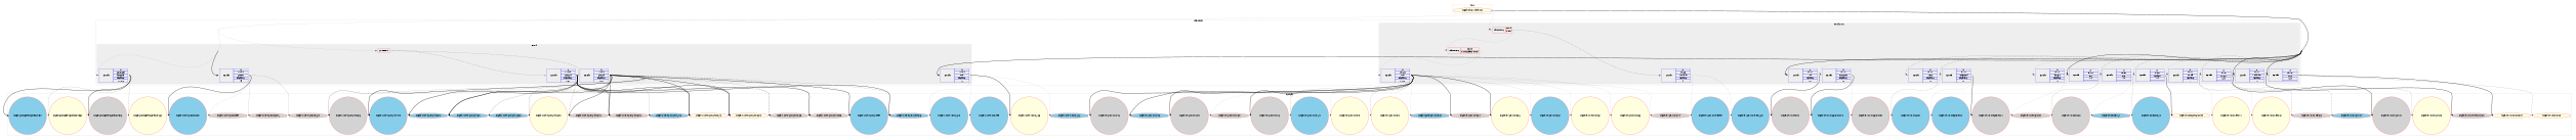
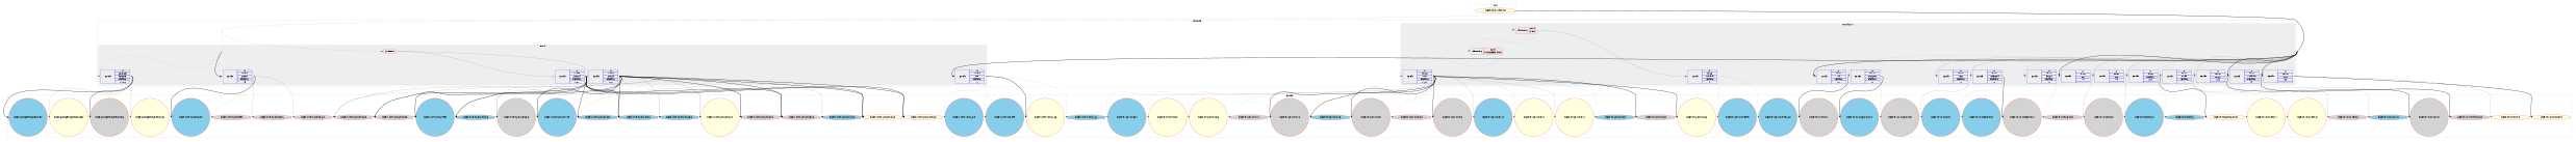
  digraph {
    compound=true
    concentrate=true
    fontname=Helvetica
    fontsize=10
    newrank=true
    rankdir=TB
    ranksep=1.5
    node [color=red fillcolor=skyblue fontname=Helvetica fontsize=10 shape=circle style=filled]
    edge [arrowhead=vee headport=w style=bold tailport=e weight=100]
    n1 [fillcolor=lightyellow label="portage://dev-db/hyperdex-1.8.1" shape=octagon width=4]
    n2 [color=blue label=<<TABLE BORDER="0" CELLBORDER="1" CELLSPACING="0" CELLPADDING="4" WIDTH="220"><TR><TD ROWSPAN="6" CELLPADDING="30">pack_dep</TD></TR><TR><TD WIDTH="110">no</TD></TR><TR><TD>sys-devel</TD></TR><TR><TD>automake</TD></TR><TR><TD>greaterequal</TD></TR><TR><TD>1.16.1</TD></TR></TABLE>> shape=none fillcolor="" style=""]
    n3 [color=blue label=<<TABLE BORDER="0" CELLBORDER="1" CELLSPACING="0" CELLPADDING="4" WIDTH="220"><TR><TD ROWSPAN="6" CELLPADDING="30">pack_dep</TD></TR><TR><TD WIDTH="110">no</TD></TR><TR><TD>sys-devel</TD></TR><TR><TD>automake</TD></TR><TR><TD>greaterequal</TD></TR><TR><TD>1.15.1</TD></TR></TABLE>> shape=none fillcolor="" style=""]
    n4 [label=<<TABLE BORDER="0" CELLBORDER="1" CELLSPACING="0" CELLPADDING="4"><TR><TD CELLPADDING="10">any_of_group</TD></TR></TABLE>> shape=none fillcolor="" style=""]
    n5 [color=blue label=<<TABLE BORDER="0" CELLBORDER="1" CELLSPACING="0" CELLPADDING="4" WIDTH="220"><TR><TD ROWSPAN="6" CELLPADDING="30">pack_dep</TD></TR><TR><TD WIDTH="110">no</TD></TR><TR><TD>app-portage</TD></TR><TR><TD>elt-patches</TD></TR><TR><TD>greaterequal</TD></TR><TR><TD>20170815</TD></TR></TABLE>> shape=none fillcolor="" style=""]
    n6 [color=blue label=<<TABLE BORDER="0" CELLBORDER="1" CELLSPACING="0" CELLPADDING="4" WIDTH="220"><TR><TD ROWSPAN="6" CELLPADDING="30">pack_dep</TD></TR><TR><TD WIDTH="110">no</TD></TR><TR><TD>sys-devel</TD></TR><TR><TD>autoconf</TD></TR><TR><TD>greaterequal</TD></TR><TR><TD>2.69</TD></TR></TABLE>> shape=none fillcolor="" style=""]
    n7 [color=blue label=<<TABLE BORDER="0" CELLBORDER="1" CELLSPACING="0" CELLPADDING="4" WIDTH="220"><TR><TD ROWSPAN="6" CELLPADDING="30">pack_dep</TD></TR><TR><TD WIDTH="110">no</TD></TR><TR><TD>sys-devel</TD></TR><TR><TD>libtool</TD></TR><TR><TD>greaterequal</TD></TR><TR><TD>2.4</TD></TR></TABLE>> shape=none fillcolor="" style=""]
    n8 [color=blue label=<<TABLE BORDER="0" CELLBORDER="1" CELLSPACING="0" CELLPADDING="4" WIDTH="220"><TR><TD ROWSPAN="6" CELLPADDING="30">pack_dep</TD></TR><TR><TD WIDTH="110">no</TD></TR><TR><TD>dev-lang</TD></TR><TR><TD>python</TD></TR><TR><TD>greaterequal</TD></TR><TR><TD>2.7.5-r2</TD></TR></TABLE>> shape=none fillcolor="" style=""]
    n9 [label=<<TABLE BORDER="0" CELLBORDER="1" CELLSPACING="0" CELLPADDING="4"><TR><TD ROWSPAN="3" CELLPADDING="10">use_conditional</TD></TR><TR><TD>positive</TD></TR><TR><TD>python_targets_python2_7</TD></TR></TABLE>> shape=none fillcolor="" style=""]
    n10 [color=blue label=<<TABLE BORDER="0" CELLBORDER="1" CELLSPACING="0" CELLPADDING="4" WIDTH="220"><TR><TD ROWSPAN="6" CELLPADDING="30">pack_dep</TD></TR><TR><TD WIDTH="110">no</TD></TR><TR><TD>dev-lang</TD></TR><TR><TD>python-exec</TD></TR><TR><TD>greaterequal</TD></TR><TR><TD>2</TD></TR></TABLE>> shape=none fillcolor="" style=""]
    n11 [label=<<TABLE BORDER="0" CELLBORDER="1" CELLSPACING="0" CELLPADDING="4"><TR><TD ROWSPAN="3" CELLPADDING="10">use_conditional</TD></TR><TR><TD>positive</TD></TR><TR><TD>python</TD></TR></TABLE>> shape=none fillcolor="" style=""]
    n12 [color=blue label=<<TABLE BORDER="0" CELLBORDER="1" CELLSPACING="0" CELLPADDING="4" WIDTH="220"><TR><TD ROWSPAN="6" CELLPADDING="30">pack_dep</TD></TR><TR><TD WIDTH="110">no</TD></TR><TR><TD>dev-cpp</TD></TR><TR><TD>glog</TD></TR><TR><TD>none</TD></TR><TR><TD></TD></TR></TABLE>> shape=none fillcolor="" style=""]
    n13 [color=blue label=<<TABLE BORDER="0" CELLBORDER="1" CELLSPACING="0" CELLPADDING="4" WIDTH="220"><TR><TD ROWSPAN="6" CELLPADDING="30">pack_dep</TD></TR><TR><TD WIDTH="110">no</TD></TR><TR><TD>dev-cpp</TD></TR><TR><TD>sparsehash</TD></TR><TR><TD>none</TD></TR><TR><TD></TD></TR></TABLE>> shape=none fillcolor="" style=""]
    n14 [color=blue label=<<TABLE BORDER="0" CELLBORDER="1" CELLSPACING="0" CELLPADDING="4" WIDTH="220"><TR><TD ROWSPAN="6" CELLPADDING="30">pack_dep</TD></TR><TR><TD WIDTH="110">no</TD></TR><TR><TD>dev-libs</TD></TR><TR><TD>busybee</TD></TR><TR><TD>greaterequal</TD></TR><TR><TD>0.7</TD></TR></TABLE>> shape=none fillcolor="" style=""]
    n15 [color=blue label=<<TABLE BORDER="0" CELLBORDER="1" CELLSPACING="0" CELLPADDING="4" WIDTH="220"><TR><TD ROWSPAN="6" CELLPADDING="30">pack_dep</TD></TR><TR><TD WIDTH="110">no</TD></TR><TR><TD>dev-libs</TD></TR><TR><TD>cityhash</TD></TR><TR><TD>none</TD></TR><TR><TD></TD></TR></TABLE>> shape=none fillcolor="" style=""]
    n16 [color=blue label=<<TABLE BORDER="0" CELLBORDER="1" CELLSPACING="0" CELLPADDING="4" WIDTH="220"><TR><TD ROWSPAN="6" CELLPADDING="30">pack_dep</TD></TR><TR><TD WIDTH="110">no</TD></TR><TR><TD>dev-libs</TD></TR><TR><TD>hyperleveldb</TD></TR><TR><TD>greaterequal</TD></TR><TR><TD>1.2</TD></TR></TABLE>> shape=none fillcolor="" style=""]
    n17 [color=blue label=<<TABLE BORDER="0" CELLBORDER="1" CELLSPACING="0" CELLPADDING="4" WIDTH="220"><TR><TD ROWSPAN="6" CELLPADDING="30">pack_dep</TD></TR><TR><TD WIDTH="110">no</TD></TR><TR><TD>dev-libs</TD></TR><TR><TD>json-c</TD></TR><TR><TD>none</TD></TR><TR><TD></TD></TR></TABLE>> shape=none fillcolor="" style=""]
    n18 [color=blue label=<<TABLE BORDER="0" CELLBORDER="1" CELLSPACING="0" CELLPADDING="4" WIDTH="220"><TR><TD ROWSPAN="6" CELLPADDING="30">pack_dep</TD></TR><TR><TD WIDTH="110">no</TD></TR><TR><TD>dev-libs</TD></TR><TR><TD>libe</TD></TR><TR><TD>greaterequal</TD></TR><TR><TD>0.11</TD></TR></TABLE>> shape=none fillcolor="" style=""]
    n19 [color=blue label=<<TABLE BORDER="0" CELLBORDER="1" CELLSPACING="0" CELLPADDING="4" WIDTH="220"><TR><TD ROWSPAN="6" CELLPADDING="30">pack_dep</TD></TR><TR><TD WIDTH="110">no</TD></TR><TR><TD>dev-libs</TD></TR><TR><TD>libmacaroons</TD></TR><TR><TD>greaterequal</TD></TR><TR><TD>0.3</TD></TR></TABLE>> shape=none fillcolor="" style=""]
    n20 [color=blue label=<<TABLE BORDER="0" CELLBORDER="1" CELLSPACING="0" CELLPADDING="4" WIDTH="220"><TR><TD ROWSPAN="6" CELLPADDING="30">pack_dep</TD></TR><TR><TD WIDTH="110">no</TD></TR><TR><TD>dev-libs</TD></TR><TR><TD>libpo6</TD></TR><TR><TD>greaterequal</TD></TR><TR><TD>0.8</TD></TR></TABLE>> shape=none fillcolor="" style=""]
    n21 [color=blue label=<<TABLE BORDER="0" CELLBORDER="1" CELLSPACING="0" CELLPADDING="4" WIDTH="220"><TR><TD ROWSPAN="6" CELLPADDING="30">pack_dep</TD></TR><TR><TD WIDTH="110">no</TD></TR><TR><TD>dev-libs</TD></TR><TR><TD>libtreadstone</TD></TR><TR><TD>greaterequal</TD></TR><TR><TD>0.2</TD></TR></TABLE>> shape=none fillcolor="" style=""]
    n22 [color=blue label=<<TABLE BORDER="0" CELLBORDER="1" CELLSPACING="0" CELLPADDING="4" WIDTH="220"><TR><TD ROWSPAN="6" CELLPADDING="30">pack_dep</TD></TR><TR><TD WIDTH="110">no</TD></TR><TR><TD>dev-libs</TD></TR><TR><TD>replicant</TD></TR><TR><TD>greaterequal</TD></TR><TR><TD>0.8</TD></TR></TABLE>> shape=none fillcolor="" style=""]
    n23 [color=blue label=<<TABLE BORDER="0" CELLBORDER="1" CELLSPACING="0" CELLPADDING="4" WIDTH="220"><TR><TD ROWSPAN="6" CELLPADDING="30">pack_dep</TD></TR><TR><TD WIDTH="110">no</TD></TR><TR><TD>dev-libs</TD></TR><TR><TD>popt</TD></TR><TR><TD>none</TD></TR><TR><TD></TD></TR></TABLE>> shape=none fillcolor="" style=""]
    n24 [fillcolor=lightgrey label="portage://sys-devel/automake-1.10.3-r3" shape=octagon width=4]
    n25 [fillcolor=lightgrey label="portage://sys-devel/automake-1.11.6-r3" shape=octagon width=4]
    n26 [fillcolor=lightyellow label="portage://sys-devel/automake-1.12.6-r2" shape=octagon width=4]
    n27 [fillcolor=lightyellow label="portage://sys-devel/automake-1.13.4-r2" shape=octagon width=4]
    n28 [label="portage://sys-devel/automake-1.14.1-r2" shape=octagon width=4]
    n29 [fillcolor=lightgrey label="portage://sys-devel/automake-1.15.1-r2" shape=octagon width=4]
    n30 [fillcolor=lightgrey label="portage://sys-devel/automake-1.16.1-r1" shape=octagon width=4]
    n31 [fillcolor=lightyellow label="portage://sys-devel/automake-1.16.1-r2" width=4]
    n32 [label="portage://sys-devel/automake-1.4_p6-r2" shape=octagon width=4]
    n33 [label="portage://sys-devel/automake-1.5-r2" shape=octagon width=4]
    n34 [label="portage://sys-devel/automake-1.6.3-r2" shape=octagon width=4]
    n35 [label="portage://sys-devel/automake-1.7.9-r3" width=4]
    n36 [fillcolor=lightgrey label="portage://sys-devel/automake-1.8.5-r5" width=4]
    n37 [label="portage://sys-devel/automake-1.9.6-r5" shape=octagon width=4]
    n38 [label="portage://sys-devel/automake-9999" width=4]
    n39 [label="portage://app-portage/elt-patches-20170317" width=4]
    n40 [fillcolor=lightyellow label="portage://app-portage/elt-patches-20170422" width=4]
    n41 [fillcolor=lightgrey label="portage://app-portage/elt-patches-20170815" width=4]
    n42 [fillcolor=lightyellow label="portage://app-portage/elt-patches-20170826.1" width=4]
    n43 [label="portage://sys-devel/autoconf-2.13-r1" width=4]
    n44 [fillcolor=lightgrey label="portage://sys-devel/autoconf-2.64-r1" shape=octagon width=4]
    n45 [fillcolor=lightgrey label="portage://sys-devel/autoconf-2.69-r4" shape=octagon width=4]
    n46 [fillcolor=lightgrey label="portage://sys-devel/autoconf-9999" shape=octagon width=4]
    n47 [label="portage://sys-devel/libtool-2.4.6-r3" width=4]
    n48 [label="portage://sys-devel/libtool-2.4.6-r4" shape=octagon width=4]
    n49 [fillcolor=lightyellow label="portage://sys-devel/libtool-2.4.6-r5" width=4]
    n50 [label="portage://sys-devel/libtool-9999" width=4]
    n51 [label="portage://dev-lang/python-2.7.15" shape=octagon width=4]
    n52 [fillcolor=lightgrey label="portage://dev-lang/python-2.7.16" width=4]
    n53 [fillcolor=lightgrey label="portage://dev-lang/python-2.7.17" shape=octagon width=4]
    n54 [fillcolor=lightyellow label="portage://dev-lang/python-3.5.5" width=4]
    n55 [fillcolor=lightyellow label="portage://dev-none/python-3.5.7" width=4]
    n56 [label="portage://dev-lang/python-3.5.9" width=4]
    n57 [fillcolor=lightyellow label="portage://dev-lang/python-3.6.5" width=4]
    n58 [fillcolor=lightgrey label="portage://dev-lang/python-3.6.8" shape=octagon width=4]
-   n59 [label="portage://patches-lang/python-3.6.9" shape=octagon width=4]
+   n59 [label="portage://dev-lang/python-3.6.9" shape=octagon width=4]
    n60 [fillcolor=lightyellow label="portage://dev-lang/python-3.7.2" width=4]
    n61 [fillcolor=lightyellow label="portage://dev-lang/python-3.7.3" width=4]
    n62 [label="portage://dev-lang/python-3.7.4-r1" width=4]
    n63 [fillcolor=lightgrey label="portage://dev-lang/python-3.7.5" width=4]
    n64 [fillcolor=lightgrey label="portage://dev-lang/python-3.7.5-r1" shape=octagon width=4]
    n65 [fillcolor=lightgrey label="portage://dev-lang/python-3.8.0" width=4]
    n66 [label="portage://dev-lang/python-exec-2.4.6-r1" width=4]
    n67 [label="portage://dev-lang/python-exec-9999" width=4]
    n68 [label="portage://dev-cpp/glog-0.3.4-r1" width=4]
    n69 [label="portage://dev-cpp/glog-0.4.0" shape=octagon width=4]
    n70 [fillcolor=lightyellow label="portage://dev-cpp/sparsehash-2.0.3-r1" shape=octagon width=4]
    n71 [fillcolor=lightgrey label="portage://dev-libs/busybee-0.5.2" shape=octagon width=4]
    n72 [fillcolor=lightyellow label="portage://dev-libs/busybee-0.6.0" width=4]
    n73 [fillcolor=lightyellow label="portage://dev-libs/busybee-0.7.0" width=4]
-   n74 [fillcolor=lightyellow label="portage://dev-libs/cityhash-1.0.3" width=4]
    n75 [fillcolor=lightgrey label="portage://dev-libs/cityhash-1.1.0" width=4]
    n76 [label="portage://dev-libs/cityhash-1.1.1" shape=octagon width=4]
    n77 [fillcolor=lightgrey label="portage://dev-libs/hyperleveldb-1.2.2-r1" shape=octagon width=4]
    n78 [fillcolor=lightyellow label="portage://dev-libs/json-c-0.12" shape=octagon width=4]
    n79 [fillcolor=lightyellow label="portage://dev-libs/json-c-0.13.1-r1" shape=octagon width=4]
    n80 [fillcolor=lightgrey label="portage://dev-libs/libe-0.11.0" width=4]
    n81 [label="portage://dev-libs/libmacaroons-0.2.0-r1" width=4]
    n82 [fillcolor=lightgrey label="portage://dev-libs/libmacaroons-0.3.0" width=4]
    n83 [fillcolor=lightgrey label="portage://dev-libs/popt-1.16-r2" width=4]
    n84 [label="portage://dev-libs/libpo6-0.8.0" width=4]
    n85 [label="portage://dev-libs/libtreadstone-0.1.0" width=4]
    n86 [fillcolor=lightgrey label="portage://dev-libs/libtreadstone-0.2.0" width=4]
    n87 [fillcolor=lightgrey label="portage://dev-libs/replicant-0.8.1" shape=octagon width=4]
    subgraph cluster_1 {
      color=gray
      label=<<i>dependencies</i>>
      subgraph cluster_2 {
        color=gray
        fillcolor="#eeeeee"
        label=<<i>compile</i>>
        style=filled
        subgraph sub_3 {
          color=gray
          fillcolor="#eeeeee"
          label=<<i>compile</i>>
          style=filled
          n4
          subgraph sub_4 {
            color=gray
            fillcolor="#eeeeee"
            label=<<i>compile</i>>
            style=filled
            n2
          }
          subgraph sub_5 {
            color=gray
            fillcolor="#eeeeee"
            label=<<i>compile</i>>
            style=filled
            n3
          }
        }
        subgraph sub_6 {
          color=gray
          fillcolor="#eeeeee"
          label=<<i>compile</i>>
          style=filled
          n5
        }
        subgraph sub_7 {
          color=gray
          fillcolor="#eeeeee"
          label=<<i>compile</i>>
          style=filled
          n6
        }
        subgraph sub_8 {
          color=gray
          fillcolor="#eeeeee"
          label=<<i>compile</i>>
          style=filled
          n7
        }
      }
      subgraph cluster_9 {
        color=gray
        fillcolor="#eeeeee"
        label=<<i>compile and run</i>>
        style=filled
        subgraph sub_10 {
          color=gray
          fillcolor="#eeeeee"
          label=<<i>compile and run</i>>
          style=filled
          n11
          subgraph sub_11 {
            color=gray
            fillcolor="#eeeeee"
            label=<<i>compile and run</i>>
            style=filled
            n9
            subgraph sub_12 {
              color=gray
              fillcolor="#eeeeee"
              label=<<i>compile and run</i>>
              style=filled
              n8
            }
          }
          subgraph sub_13 {
            color=gray
            fillcolor="#eeeeee"
            label=<<i>compile and run</i>>
            style=filled
            n10
          }
        }
        subgraph sub_14 {
          color=gray
          fillcolor="#eeeeee"
          label=<<i>compile and run</i>>
          style=filled
          n12
        }
        subgraph sub_15 {
          color=gray
          fillcolor="#eeeeee"
          label=<<i>compile and run</i>>
          style=filled
          n13
        }
        subgraph sub_16 {
          color=gray
          fillcolor="#eeeeee"
          label=<<i>compile and run</i>>
          style=filled
          n14
        }
        subgraph sub_17 {
          color=gray
          fillcolor="#eeeeee"
          label=<<i>compile and run</i>>
          style=filled
          n15
        }
        subgraph sub_18 {
          color=gray
          fillcolor="#eeeeee"
          label=<<i>compile and run</i>>
          style=filled
          n16
        }
        subgraph sub_19 {
          color=gray
          fillcolor="#eeeeee"
          label=<<i>compile and run</i>>
          style=filled
          n17
        }
        subgraph sub_20 {
          color=gray
          fillcolor="#eeeeee"
          label=<<i>compile and run</i>>
          style=filled
          n18
        }
        subgraph sub_21 {
          color=gray
          fillcolor="#eeeeee"
          label=<<i>compile and run</i>>
          style=filled
          n19
        }
        subgraph sub_22 {
          color=gray
          fillcolor="#eeeeee"
          label=<<i>compile and run</i>>
          style=filled
          n20
        }
        subgraph sub_23 {
          color=gray
          fillcolor="#eeeeee"
          label=<<i>compile and run</i>>
          style=filled
          n21
        }
        subgraph sub_24 {
          color=gray
          fillcolor="#eeeeee"
          label=<<i>compile and run</i>>
          style=filled
          n22
        }
        subgraph sub_25 {
          color=gray
          fillcolor="#eeeeee"
          label=<<i>compile and run</i>>
          style=filled
          n23
        }
      }
      subgraph cluster_26 {
        color=gray
        fillcolor="#eeeeee"
        label=<<i>run</i>>
        style=filled
      }
    }
    subgraph cluster_27 {
      color=gray
      label=<<i>ebuild</i>>
      rank=same
      n1
    }
    subgraph cluster_28 {
      color=gray
      label=<<i>candidates</i>>
      rank=same
      subgraph sub_29 {
        color=black
        label=<<i>candidates</i>>
        nodesep=1
        rank=same
        n24
        n25
        n26
        n27
        n28
        n29
        n30
        n31
        n32
        n33
        n34
        n35
        n36
        n37
        n38
      }
      subgraph sub_30 {
        color=black
        label=<<i>candidates</i>>
        nodesep=1
        rank=same
        n24
        n25
        n26
        n27
        n28
        n29
        n30
        n31
        n32
        n33
        n34
        n35
        n36
        n37
        n38
      }
      subgraph sub_31 {
        color=black
        label=<<i>candidates</i>>
        nodesep=1
        rank=same
        n39
        n40
        n41
        n42
      }
      subgraph sub_32 {
        color=black
        label=<<i>candidates</i>>
        nodesep=1
        rank=same
        n43
        n44
        n45
        n46
      }
      subgraph sub_33 {
        color=black
        label=<<i>candidates</i>>
        nodesep=1
        rank=same
        n47
        n48
        n49
        n50
      }
      subgraph sub_34 {
        color=black
        label=<<i>candidates</i>>
        nodesep=1
        rank=same
        n51
        n52
        n53
        n54
        n55
        n56
        n57
        n58
        n59
        n60
        n61
        n62
        n63
        n64
        n65
      }
      subgraph sub_35 {
        color=black
        label=<<i>candidates</i>>
        nodesep=1
        rank=same
        n66
        n67
      }
      subgraph sub_36 {
        color=black
        label=<<i>candidates</i>>
        nodesep=1
        rank=same
        n68
        n69
      }
      subgraph sub_37 {
        color=black
        label=<<i>candidates</i>>
        nodesep=1
        rank=same
        n70
      }
      subgraph sub_38 {
        color=black
        label=<<i>candidates</i>>
        nodesep=1
        rank=same
        n71
        n72
        n73
      }
      subgraph sub_39 {
        color=black
        label=<<i>candidates</i>>
        nodesep=1
        rank=same
-       n74
        n75
        n76
      }
      subgraph sub_40 {
        color=black
        label=<<i>candidates</i>>
        nodesep=1
        rank=same
        n77
      }
      subgraph sub_41 {
        color=black
        label=<<i>candidates</i>>
        nodesep=1
        rank=same
        n78
        n79
      }
      subgraph sub_42 {
        color=black
        label=<<i>candidates</i>>
        nodesep=1
        rank=same
        n80
      }
      subgraph sub_43 {
        color=black
        label=<<i>candidates</i>>
        nodesep=1
        rank=same
        n81
        n82
      }
      subgraph sub_44 {
        color=black
        label=<<i>candidates</i>>
        nodesep=1
        rank=same
        n83
      }
      subgraph sub_45 {
        color=black
        label=<<i>candidates</i>>
        nodesep=1
        rank=same
        n84
      }
      subgraph sub_46 {
        color=black
        label=<<i>candidates</i>>
        nodesep=1
        rank=same
        n85
        n86
      }
      subgraph sub_47 {
        color=black
        label=<<i>candidates</i>>
        nodesep=1
        rank=same
        n87
      }
    }
    n1 -> n4 [style=dotted weight=20]
    n1 -> n5 [style=dotted weight=20]
    n1 -> n6 [weight=20]
    n1 -> n7 [weight=20]
    n1 -> n11 [arrowhead=odotvee style=dotted weight=20]
    n1 -> n12 [arrowhead=odotvee style=dashed weight=20]
    n1 -> n13 [arrowhead=odotvee style=dashed weight=20]
    n1 -> n14 [arrowhead=odotvee style=dotted weight=20]
    n1 -> n15 [arrowhead=odotvee style=dashed weight=20]
    n1 -> n16 [arrowhead=odotvee weight=20]
    n1 -> n17 [arrowhead=odotvee weight=20]
    n1 -> n18 [arrowhead=odotvee weight=20]
    n1 -> n19 [arrowhead=odotvee style=dotted weight=20]
    n1 -> n20 [arrowhead=odotvee style=dashed weight=20]
    n1 -> n21 [arrowhead=odotvee style=dashed weight=20]
    n1 -> n22 [arrowhead=odotvee style=dotted weight=20]
    n1 -> n23 [arrowhead=odotvee weight=20]
    n2 -> n24 [style=dashed]
    n2 -> n25 [style=dashed]
    n2 -> n26
    n2 -> n27
    n2 -> n28 [style=dotted]
    n2 -> n29
    n2 -> n30
    n2 -> n31 [style=dashed]
    n2 -> n32 [style=dashed]
    n2 -> n33
    n2 -> n34 [style=dotted]
    n2 -> n35
    n2 -> n36 [style=dashed]
    n2 -> n37 [style=dashed]
    n2 -> n38
    n3 -> n24
    n3 -> n25 [style=dashed]
    n3 -> n26
    n3 -> n27
    n3 -> n28 [style=dotted]
    n3 -> n29
    n3 -> n30 [style=dashed]
    n3 -> n31 [style=dotted]
    n3 -> n32 [style=dotted]
    n3 -> n33
    n3 -> n34
    n3 -> n35 [style=dotted]
    n3 -> n36 [style=dashed]
    n3 -> n37
    n3 -> n38 [style=dotted]
    n4 -> n2 [arrowhead=oinv style=dashed weight=20]
    n4 -> n3 [arrowhead=oinv style=dashed weight=20]
    n5 -> n39
    n5 -> n40 [style=dashed]
    n5 -> n41
    n5 -> n42 [style=dashed]
    n6 -> n43
    n6 -> n44 [style=dashed]
    n6 -> n45 [style=dashed]
    n6 -> n46 [style=dotted]
    n7 -> n47 [style=dotted]
    n7 -> n48 [style=dotted]
    n7 -> n49
    n7 -> n50 [style=dotted]
    n8 -> n51
    n8 -> n52
    n8 -> n53 [style=dotted]
    n8 -> n54 [style=dotted]
    n8 -> n55 [style=dotted]
    n8 -> n56 [style=dotted]
    n8 -> n57
    n8 -> n58
    n8 -> n59 [style=dotted]
    n8 -> n60 [style=dashed]
    n8 -> n61 [style=dotted]
    n8 -> n62 [style=dashed]
    n8 -> n63
    n8 -> n64 [style=dotted]
    n8 -> n65
    n9 -> n8 [style=dotted weight=20]
    n10 -> n66 [style=dotted]
    n10 -> n67 [style=dotted]
    n11 -> n9 [style=dotted weight=20]
    n11 -> n10 [style=dashed weight=20]
    n12 -> n68 [style=dashed]
    n12 -> n69 [style=dotted]
    n13 -> n70
    n14 -> n71 [style=dashed]
    n14 -> n72 [style=dotted]
    n14 -> n73 [style=dotted]
-   n15 -> n74 [style=dashed]
    n15 -> n75
    n15 -> n76 [style=dashed]
    n16 -> n77
    n17 -> n78 [style=dashed]
    n17 -> n79
    n18 -> n80
    n19 -> n81
    n19 -> n82 [style=dotted]
    n20 -> n84 [style=dashed]
    n21 -> n85 [style=dotted]
    n21 -> n86
    n22 -> n87 [style=dotted]
    n23 -> n83 [style=dashed]
  }
